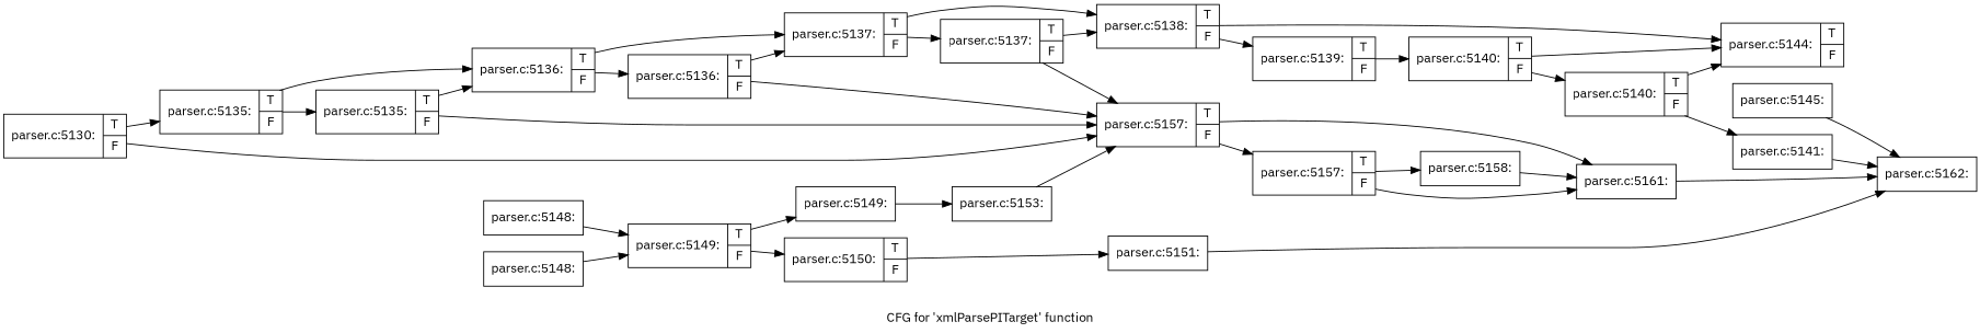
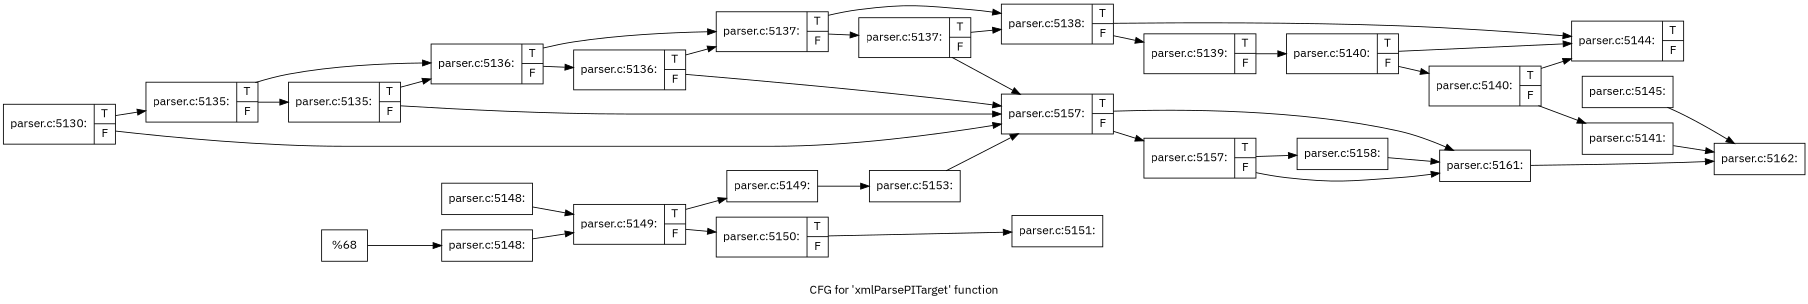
  digraph {
    fontname="IBM Plex Sans"
    label="CFG for 'xmlParsePITarget' function"
    rankdir=LR
    node [fontname="IBM Plex Sans" shape=record]
    edge [fontname="IBM Plex Sans"]
    n1 [label="{parser.c:5130:|{<s0>T|<s1>F}}"]
    n2 [label="{parser.c:5135:|{<s0>T|<s1>F}}"]
    n3 [label="{parser.c:5157:|{<s0>T|<s1>F}}"]
    n4 [label="{parser.c:5136:|{<s0>T|<s1>F}}"]
    n5 [label="{parser.c:5135:|{<s0>T|<s1>F}}"]
    n6 [label="{parser.c:5157:|{<s0>T|<s1>F}}"]
    n7 [label="{parser.c:5161:}"]
    n8 [label="{parser.c:5137:|{<s0>T|<s1>F}}"]
    n9 [label="{parser.c:5136:|{<s0>T|<s1>F}}"]
    n10 [label="{parser.c:5158:}"]
    n11 [label="{parser.c:5162:}"]
    n12 [label="{parser.c:5138:|{<s0>T|<s1>F}}"]
    n13 [label="{parser.c:5137:|{<s0>T|<s1>F}}"]
    n14 [label="{parser.c:5139:|{<s0>T|<s1>F}}"]
    n15 [label="{parser.c:5144:|{<s0>T|<s1>F}}"]
    n16 [label="{parser.c:5140:|{<s0>T|<s1>F}}"]
    n17 [label="{parser.c:5140:|{<s0>T|<s1>F}}"]
    n18 [label="{parser.c:5145:}"]
+   n19 [label="{%68}"]
    n20 [label="{parser.c:5148:}"]
    n21 [label="{parser.c:5141:}"]
    n22 [label="{parser.c:5149:|{<s0>T|<s1>F}}"]
    n23 [label="{parser.c:5149:}"]
    n24 [label="{parser.c:5150:|{<s0>T|<s1>F}}"]
    n25 [label="{parser.c:5153:}"]
    n26 [label="{parser.c:5151:}"]
    n27 [label="{parser.c:5148:}"]
    n1 -> n2
    n1 -> n3
    n2 -> n4
    n2 -> n5
    n3 -> n6
    n3 -> n7
    n4 -> n8
    n4 -> n9
    n5 -> n3
    n5 -> n4
    n6 -> n7
    n6 -> n10
    n7 -> n11
    n8 -> n12
    n8 -> n13
    n9 -> n3
    n9 -> n8
    n10 -> n7
    n12 -> n14
    n12 -> n15
    n13 -> n3
    n13 -> n12
    n14 -> n16
    n16 -> n15
    n16 -> n17
    n17 -> n15
    n17 -> n21
    n18 -> n11
+   n19 -> n20
    n20 -> n22
    n21 -> n11
    n22 -> n23
    n22 -> n24
    n23 -> n25
    n24 -> n26
    n25 -> n3
-   n26 -> n11
    n27 -> n22
  }
